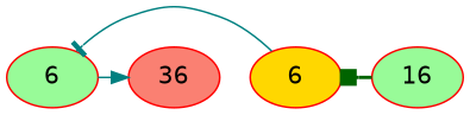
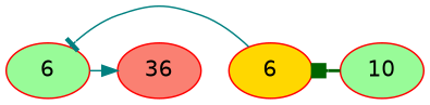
  digraph {
    fontname="DejaVu Sans"
    node [color=red fillcolor=palegreen fontname="DejaVu Sans" style=filled]
    edge [color=teal constraint=false fontname="DejaVu Sans" style=solid]
    n1 [label=6]
    n2 [fillcolor=salmon label=36]
-   n3 [label=16]
+   n3 [label=10]
    n4 [fillcolor=gold label=6]
    n1 -> n2 [arrowhead=normal]
    n3 -> n4 [arrowhead=box color=darkgreen style=bold]
    n4 -> n1 [arrowhead=tee]
  }
